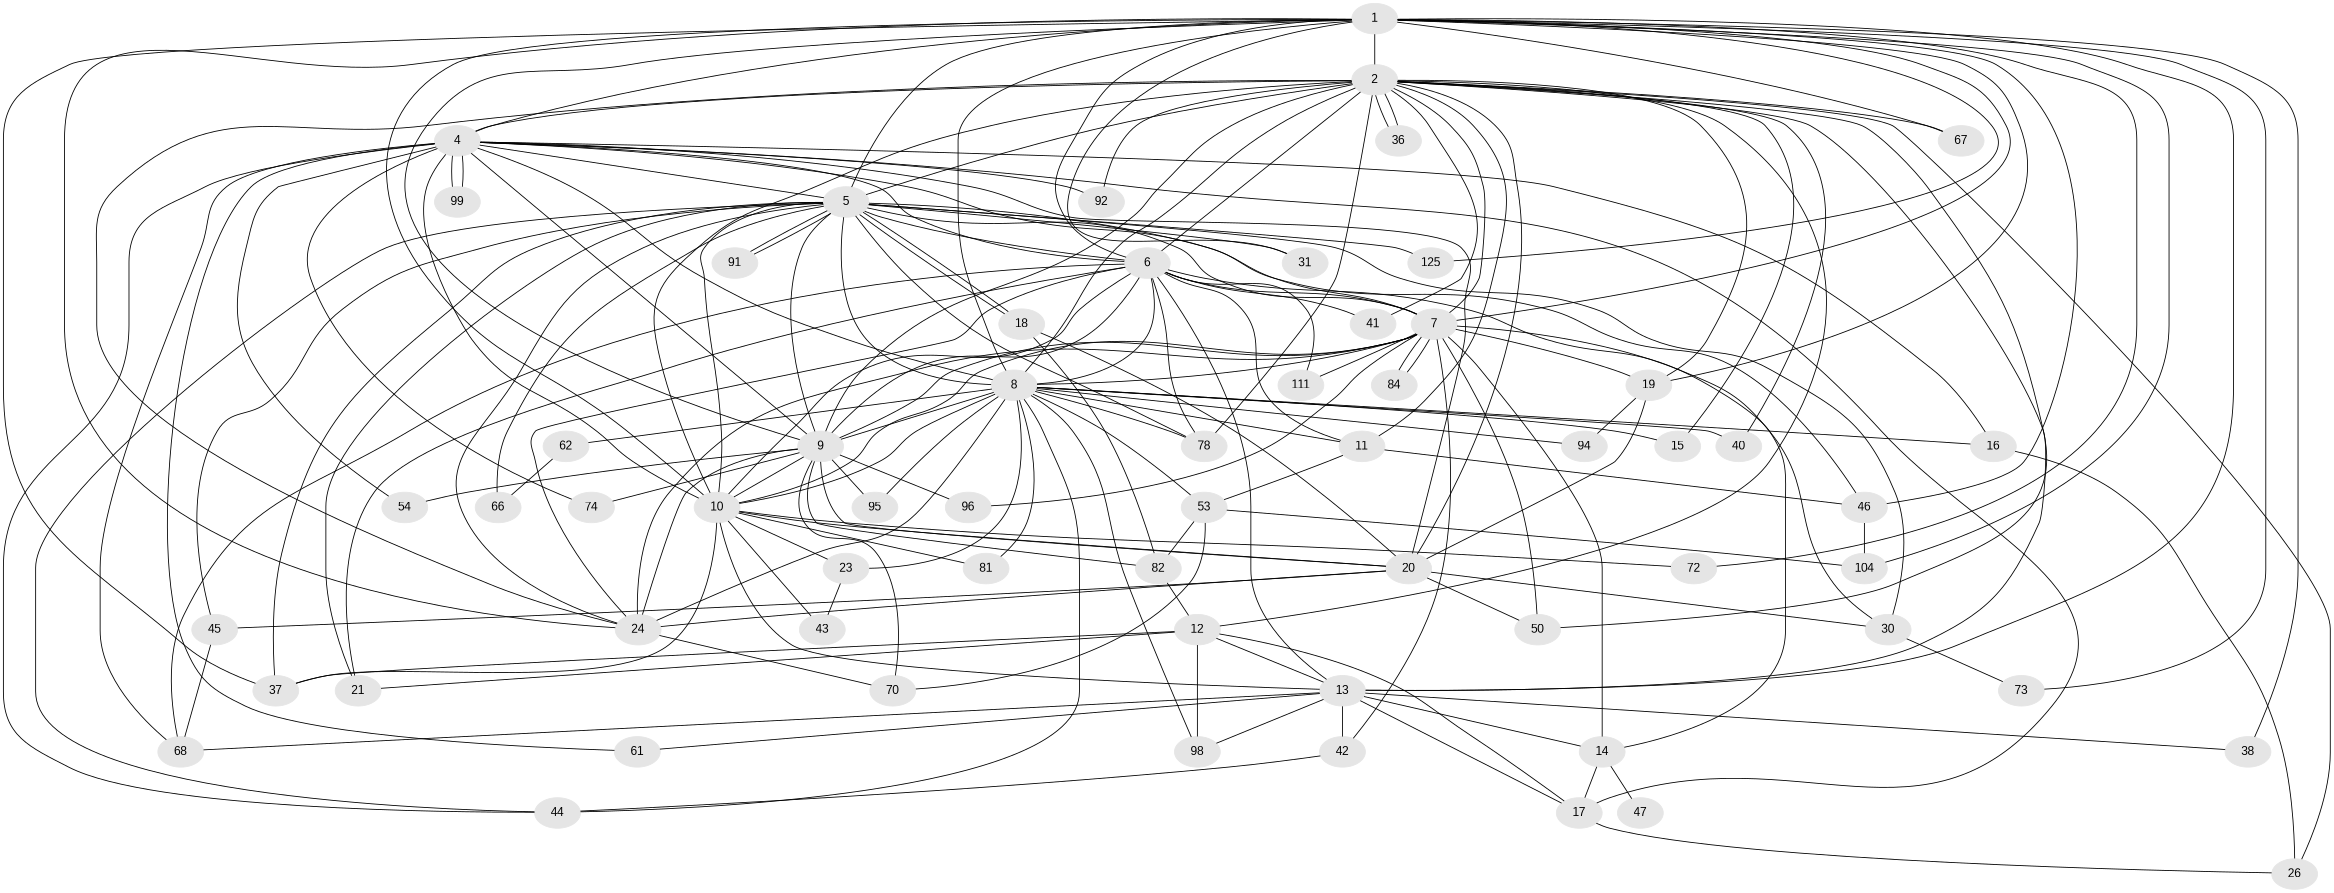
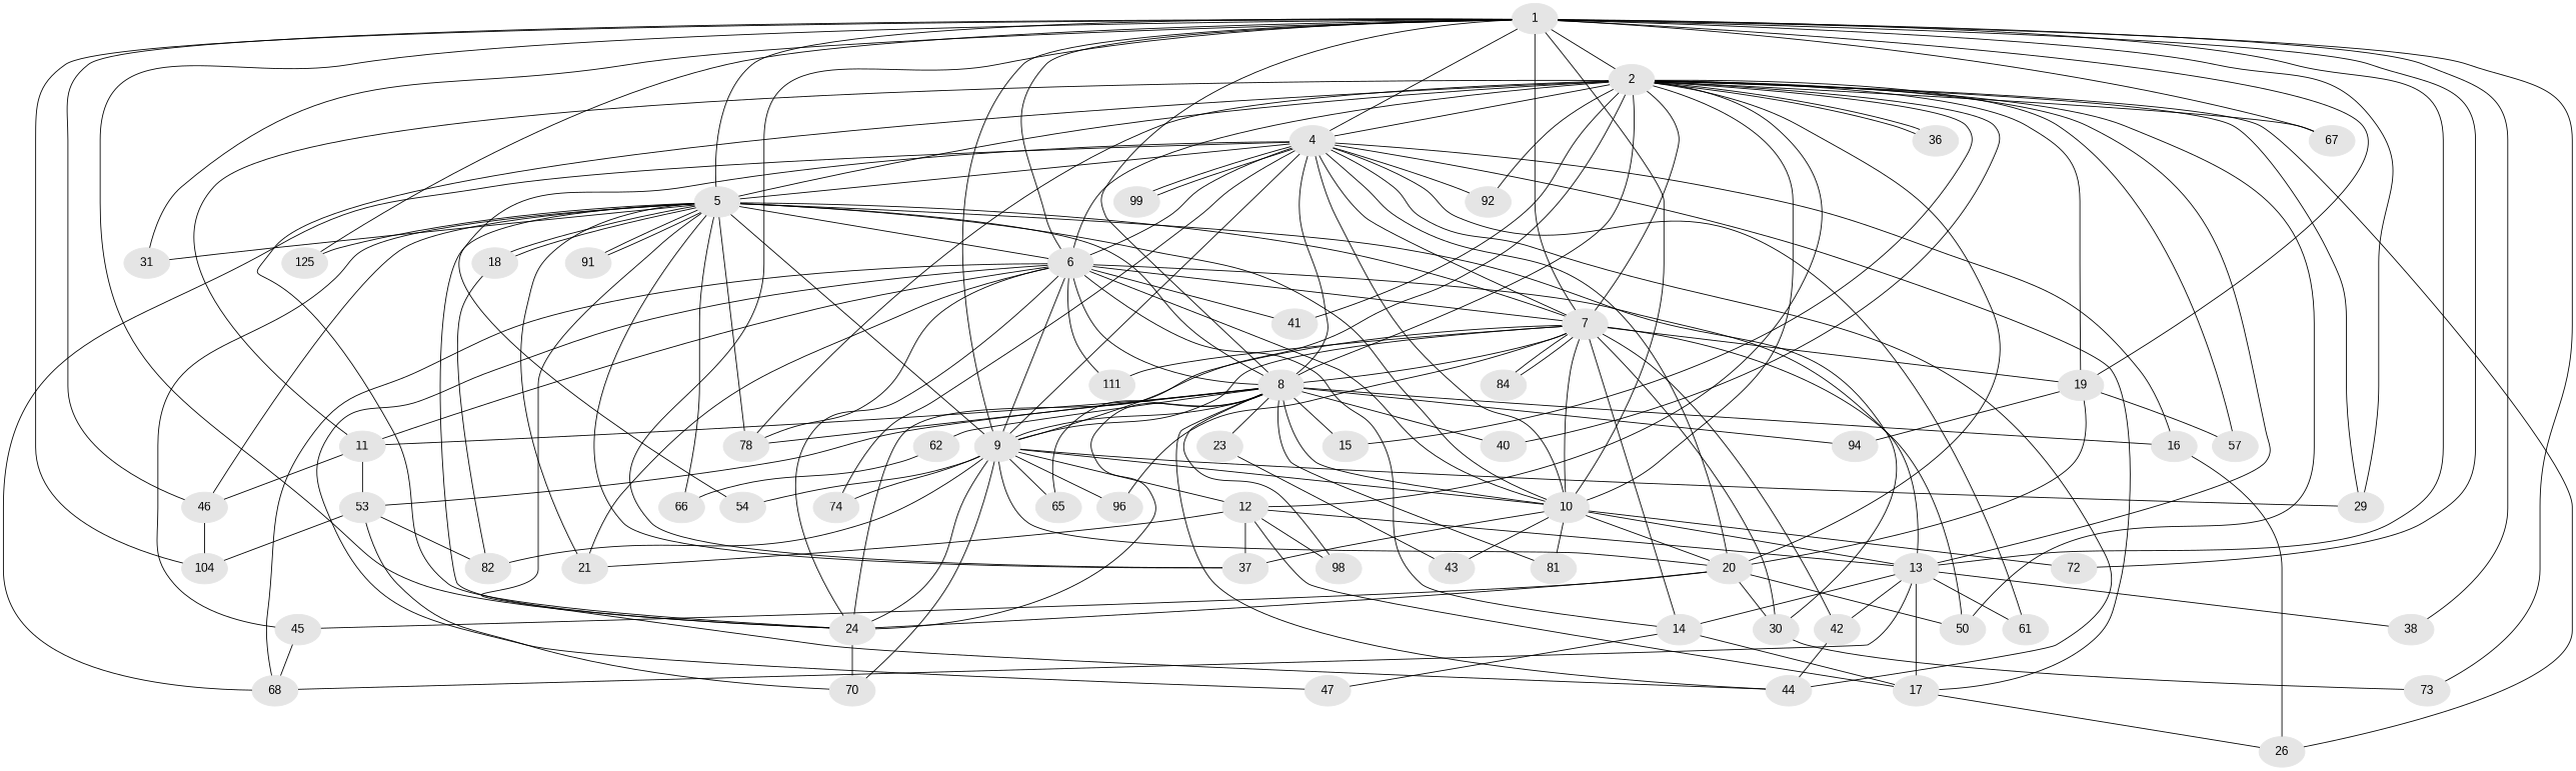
  graph {
    fontname="Liberation Sans"
    node [color=gray90 fontname="Liberation Sans" style=filled]
    edge [fontname="Liberation Sans"]
    1 [super="+63"]
    2 [super="+97+27+32+65+3+60+86+33"]
    4 [super="+39"]
    5 [super="+87"]
    6
    7
    8 [super="+64+110+28"]
    9
    10
    13 [super="+22+88"]
    19
    24 [super="+112+109+25+100"]
+   29 [super="+77"]
    31
    37 [super="+85+108"]
    38
    46
    67 [super="+121"]
    72
    73
    104 [super="+124"]
    125
    11 [super="+55"]
    12 [super="+48"]
    15
    20 [super="+79+90+35+51"]
    26 [super="+91"]
    36
    40
    41 [super="+76"]
    50 [super="+102"]
+   57
    78 [super="+80"]
    92
    16
    17 [super="+89"]
    44 [super="+105"]
    54
    61
    68 [super="+69"]
    74
    99
    18 [super="+75"]
    21 [super="+103"]
    30 [super="+123"]
    45
    66
    n48 [label=91]
    14
    47
    111
    42
    84
    96
    23
    53
    62
    81
    94
-   95
+   95 [label=65]
    98 [super="+117"]
    70
    82 [super="+107"]
    43
    1 -- 2 [weight=5]
    1 -- 4
    1 -- 5
    1 -- 6
    1 -- 7
    1 -- 8 [weight=2]
    1 -- 9
    1 -- 10
    1 -- 13
    1 -- 19
    1 -- 24
+   1 -- 29
    1 -- 31
    1 -- 37 [weight=2]
    1 -- 38
    1 -- 46
    1 -- 67
    1 -- 72
    1 -- 73
    1 -- 104
    1 -- 125
    2 -- 4 [weight=2]
    2 -- 5 [weight=3]
    2 -- 6 [weight=2]
    2 -- 7 [weight=2]
    2 -- 8 [weight=5]
    2 -- 9 [weight=2]
    2 -- 10 [weight=3]
    2 -- 13 [weight=2]
    2 -- 19
    2 -- 24
+   2 -- 29
    2 -- 67 [weight=2]
    2 -- 11
    2 -- 12
    2 -- 15
    2 -- 20 [weight=3]
    2 -- 26
    2 -- 36
    2 -- 36
    2 -- 40
    2 -- 41 [weight=3]
    2 -- 50
+   2 -- 57
    2 -- 78
    2 -- 92
    4 -- 5 [weight=2]
    4 -- 6 [weight=2]
    4 -- 7
    4 -- 8
    4 -- 9
    4 -- 10
    4 -- 20 [weight=2]
    4 -- 92
    4 -- 16
    4 -- 17
    4 -- 44
    4 -- 54
    4 -- 61
    4 -- 68
    4 -- 74
    4 -- 99
    4 -- 99
    5 -- 6
    5 -- 7
    5 -- 8 [weight=3]
    5 -- 9 [weight=2]
    5 -- 10
    5 -- 24
    5 -- 31
    5 -- 37
    5 -- 46
    5 -- 125
    5 -- 78
    5 -- 44
    5 -- 18
    5 -- 18
    5 -- 21
    5 -- 30
    5 -- 45
    5 -- 66
    5 -- n48
    5 -- n48
    6 -- 7
    6 -- 8
    6 -- 9
    6 -- 10
    6 -- 13
    6 -- 24
    6 -- 11
    6 -- 41
    6 -- 78
    6 -- 68
    6 -- 21
    6 -- 14
+   6 -- 47
    6 -- 111
    7 -- 8 [weight=2]
    7 -- 9
    7 -- 10
    7 -- 19
    7 -- 24
    7 -- 50 [weight=2]
    7 -- 30
    7 -- 14
    7 -- 111
    7 -- 42
    7 -- 84
    7 -- 84
    7 -- 96
    8 -- 9
    8 -- 10
    8 -- 24
    8 -- 11
    8 -- 15
    8 -- 40
    8 -- 78
    8 -- 16
    8 -- 44
    8 -- 23
    8 -- 53
    8 -- 62
    8 -- 81
    8 -- 94
    8 -- 95
    8 -- 98
    9 -- 10
    9 -- 24
-   82 -- 12
+   9 -- 29
+   9 -- 12
    9 -- 20
    9 -- 54
    9 -- 74
    9 -- 96
    9 -- 95
    9 -- 70
    9 -- 82
    10 -- 13
    10 -- 37
    10 -- 72
    10 -- 20
-   10 -- 23
    10 -- 81
    10 -- 43
    13 -- 38
    13 -- 17
    13 -- 61
    13 -- 68
    13 -- 14
    13 -- 42
-   13 -- 98
    19 -- 20
+   19 -- 57
    19 -- 94
    24 -- 70
    46 -- 104
    11 -- 46
    11 -- 53
    12 -- 13
    12 -- 37
    12 -- 17
    12 -- 21
    12 -- 98
    20 -- 24
    20 -- 50
    20 -- 30
    20 -- 45
    16 -- 26
    17 -- 26
-   18 -- 20
    18 -- 82
    30 -- 73
    45 -- 68
    14 -- 17
    14 -- 47
    42 -- 44
    23 -- 43
    53 -- 104
    53 -- 70
    53 -- 82
    62 -- 66
  }
